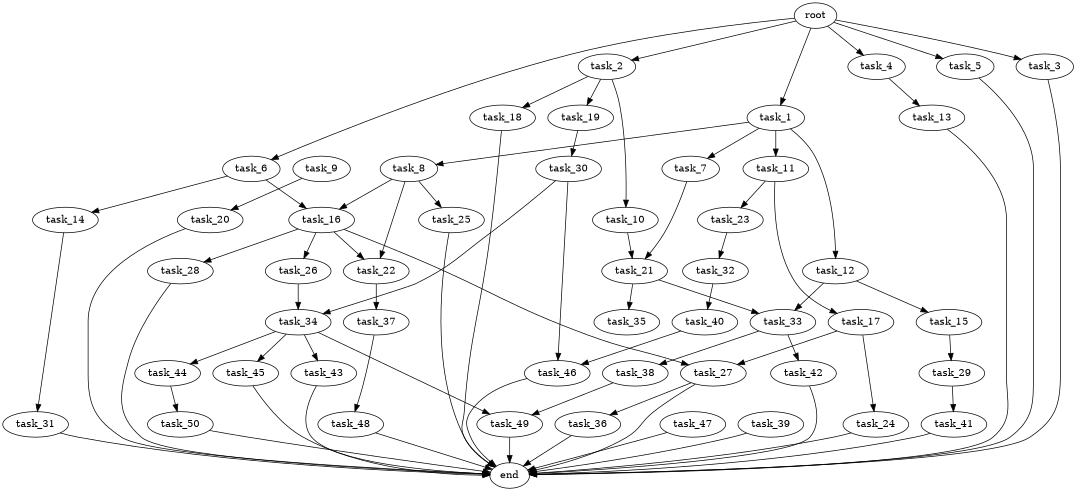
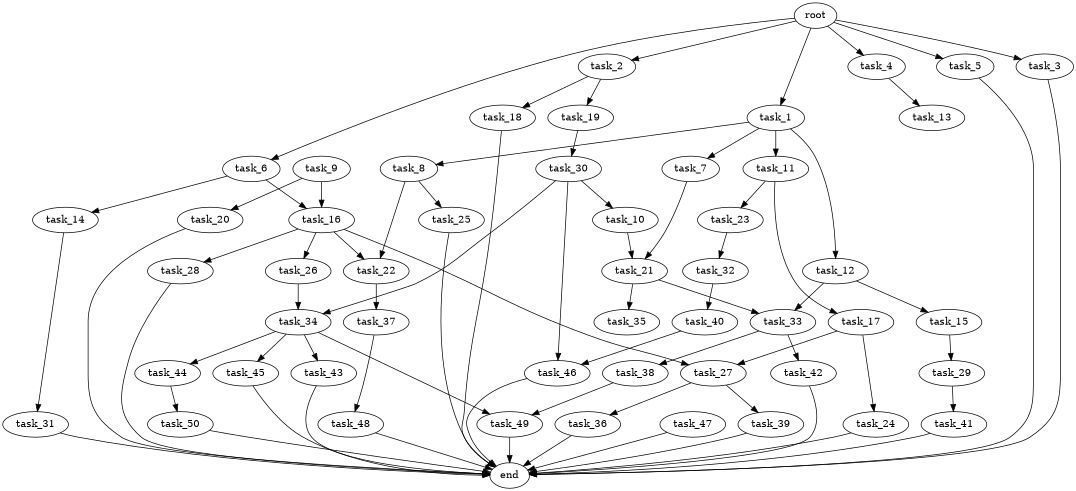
  digraph {
    task_23
    task_32
    task_40
    task_31
    end
    task_36
    task_8
    task_22
    task_25
    task_37
    task_17
    task_24
    task_27
    task_39
    task_20
    task_19
    task_30
    task_34
    task_46
    task_26
    task_49
    task_44
    task_43
    task_45
    task_13
    task_1
    task_11
    task_7
    task_12
    task_21
    task_33
    task_15
    task_4
    task_9
    task_16
    task_48
    task_47
    task_10
    task_35
    task_38
    task_42
    task_2
    task_18
    task_6
    task_14
    task_28
    task_5
    task_29
    task_41
    task_50
    root
    task_3
    task_23 -> task_32
    task_32 -> task_40
    task_40 -> task_46
    task_31 -> end
    task_36 -> end
    task_8 -> task_22
    task_8 -> task_25
    task_22 -> task_37
    task_25 -> end
    task_37 -> task_48
    task_17 -> task_24
    task_17 -> task_27
    task_24 -> end
    task_27 -> task_36
-   task_27 -> end
+   task_27 -> task_39
    task_39 -> end
    task_20 -> end
    task_19 -> task_30
    task_30 -> task_34
    task_30 -> task_46
    task_34 -> task_49
    task_34 -> task_44
    task_34 -> task_43
    task_34 -> task_45
    task_46 -> end
    task_26 -> task_34
    task_49 -> end
    task_44 -> task_50
    task_43 -> end
    task_45 -> end
-   task_13 -> end
    task_1 -> task_8
    task_1 -> task_11
    task_1 -> task_7
    task_1 -> task_12
    task_11 -> task_23
    task_11 -> task_17
    task_7 -> task_21
    task_12 -> task_33
    task_12 -> task_15
    task_21 -> task_33
    task_21 -> task_35
    task_33 -> task_38
    task_33 -> task_42
    task_15 -> task_29
    task_4 -> task_13
    task_9 -> task_20
-   task_8 -> task_16
+   task_9 -> task_16
    task_16 -> task_22
    task_16 -> task_27
    task_16 -> task_26
    task_16 -> task_28
    task_48 -> end
    task_47 -> end
    task_10 -> task_21
    task_38 -> task_49
    task_42 -> end
    task_2 -> task_19
-   task_2 -> task_10
+   task_30 -> task_10
    task_2 -> task_18
    task_18 -> end
    task_6 -> task_16
    task_6 -> task_14
    task_14 -> task_31
    task_28 -> end
    task_5 -> end
    task_29 -> task_41
    task_41 -> end
    task_50 -> end
    root -> task_1
    root -> task_4
    root -> task_2
    root -> task_6
    root -> task_5
    root -> task_3
    task_3 -> end
  }
